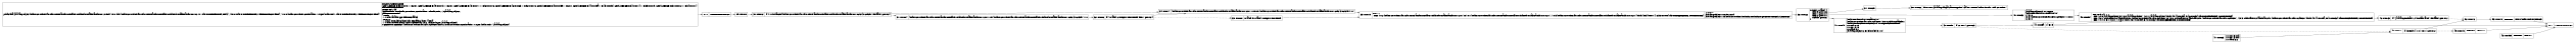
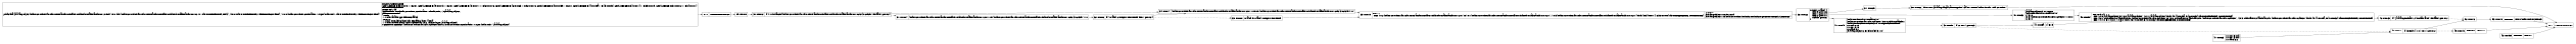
  digraph {
    rankdir=LR
    node [shape=record]
    n1 [label="{27\:\ ?|MTH_ENTER_BLOCK\l}"]
    n2 [label="{29\:\ 0x0000}"]
    n3 [label="{30\:\ 0x0002|if ((r10 instanceof kotlinx.coroutines.flow.FlowKt__TransformKt$filter$$inlined$unsafeTransform$1.C09242.C09251) == false) goto L24\l}"]
    n4 [label="{31\:\ 0x0004|kotlinx.coroutines.flow.FlowKt__TransformKt$filter$$inlined$unsafeTransform$1$2$1 r0 = (kotlinx.coroutines.flow.FlowKt__TransformKt$filter$$inlined$unsafeTransform$1.C09242.C09251) r10\l}"]
    n5 [label="{34\:\ 0x0014|kotlinx.coroutines.flow.FlowKt__TransformKt$filter$$inlined$unsafeTransform$1$2$1 r0 = new kotlinx.coroutines.flow.FlowKt__TransformKt$filter$$inlined$unsafeTransform$1.C09242.C09251(r10)\l}"]
    n6 [label="{32\:\ 0x000c|if ((r0.label & Integer.MIN_VALUE) == 0) goto L24\l}"]
    n7 [label="{35\:\ 0x0019|PHI: r0 \l  PHI: (r0v2 kotlinx.coroutines.flow.FlowKt__TransformKt$filter$$inlined$unsafeTransform$1$2$1) = (r0v1 kotlinx.coroutines.flow.FlowKt__TransformKt$filter$$inlined$unsafeTransform$1$2$1), (r0v5 kotlinx.coroutines.flow.FlowKt__TransformKt$filter$$inlined$unsafeTransform$1$2$1) binds: [B:34:0x0014, B:33:0x000e] A[DONT_GENERATE, DONT_INLINE]\l|r10 = r0\ljava.lang.Object r0 = r90.result\ljava.lang.Object r1 = kotlin.coroutines.intrinsics.IntrinsicsKt.getCOROUTINE_SUSPENDED()\l}"]
    n8 [label="{33\:\ 0x000e|r0.label = r0.label \- Integer.MIN_VALUE\l}"]
    n9 [label="{36\:\ 0x0022|switch(r10.label) \{\l    case 9: goto L20;\l    case 1: goto L14;\l    case 2: goto L11;\l    default: goto L8;\l\}\l}"]
    n10 [label="{37\:\ 0x0025}"]
    n11 [label="{40\:\ 0x0032|java.lang.Object r3 = r10.L$0\lkotlin.ResultKt.throwOnFailure(r0)\lr4 = r8\lr3 = (kotlinx.coroutines.flow.FlowCollector) r10.L$1\lr2 = r0\l}"]
    n12 [label="{41\:\ 0x0040|kotlin.ResultKt.throwOnFailure(r0)\lkotlinx.coroutines.flow.FlowCollector r3 = r8.$this_unsafeFlow\lkotlin.jvm.functions.Function2 r5 = r8.$predicate$inlined\lr10.L$0 = r9\lr10.L$1 = r3\lr10.label = 1\ljava.lang.Object r2 = r5.invoke(r5, r10)\l}"]
    n13 [label="{38\:\ 0x002c|throw new java.lang.IllegalStateException(\"call to 'resume' before 'invoke' with coroutine\")\l}"]
    n14 [label="{45\:\ 0x005d|PHI: r2 r3 r4 \l  PHI: (r2v3 java.lang.Object) = (r2v2 java.lang.Object), (r2v11 java.lang.Object) binds: [B:44:0x005a, B:40:0x0032] A[DONT_GENERATE, DONT_INLINE]\l  PHI: (r3v1 '$this$filter_u24lambda_u2d0' kotlinx.coroutines.flow.FlowCollector) = (r3v0 '$this$filter_u24lambda_u2d0' kotlinx.coroutines.flow.FlowCollector), (r3v3 '$this$filter_u24lambda_u2d0' kotlinx.coroutines.flow.FlowCollector) binds: [B:44:0x005a, B:40:0x0032] A[DONT_GENERATE, DONT_INLINE]\l  PHI: (r4v4 T) = (r4v3 T), (r4v5 T) binds: [B:44:0x005a, B:40:0x0032] A[DONT_GENERATE, DONT_INLINE]\l}"]
    n15 [label="{42\:\ 0x0057|if (r2 != r1) goto L23\l}"]
    n16 [label="{28\:\ ?|MTH_EXIT_BLOCK\l}"]
    n17 [label="{52\:\ 0x0076}"]
    n18 [label="{53\:\ 0x0078|RETURN\l|return kotlin.Unit.INSTANCE\l}"]
    n19 [label="{46\:\ 0x0063|if (((java.lang.Boolean) r2).booleanValue() == false) goto L12\l}"]
    n20 [label="{47\:\ 0x0065|r10.L$0 = null\lr10.L$1 = null\lr10.label = 2\l}"]
    n21 [label="{48\:\ 0x0071|if (r3.emit(r4, r10) != r1) goto L12\l}"]
    n22 [label="{49\:\ 0x0073|RETURN\l|return r1\l}"]
    n23 [label="{44\:\ 0x005a|r4 = r9\l}"]
    n24 [label="{43\:\ 0x0059|RETURN\l|return r1\l}"]
    n25 [label="{public final java.lang.Object kotlinx.coroutines.flow.FlowKt__TransformKt$filter$$inlined$unsafeTransform$1.2.emit((r8v0 'this' kotlinx.coroutines.flow.FlowKt__TransformKt$filter$$inlined$unsafeTransform$1$2\<T\> A[IMMUTABLE_TYPE, THIS]), (r9v0 T A[IMMUTABLE_TYPE, METHOD_ARGUMENT]), (r10v0 kotlin.coroutines.Continuation\<? super kotlin.Unit\> A[IMMUTABLE_TYPE, METHOD_ARGUMENT]))  | INCONSISTENT_CODE\lCROSS_EDGE: B:53:0x0078 \-\> B:28:?, CROSS_EDGE: B:49:0x0073 \-\> B:28:?, CROSS_EDGE: B:48:0x0071 \-\> B:52:0x0076, CROSS_EDGE: B:46:0x0063 \-\> B:52:0x0076, CROSS_EDGE: B:43:0x0059 \-\> B:28:?, CROSS_EDGE: B:44:0x005a \-\> B:45:0x005d, CROSS_EDGE: B:34:0x0014 \-\> B:35:0x0019, CROSS_EDGE: B:30:0x0002 \-\> B:34:0x0014\lINLINE_NOT_NEEDED\lTYPE_VARS: [T]\lSIGNATURE: (TT;Lkotlin\/coroutines\/Continuation\<\-Lkotlin\/Unit;\>;)Ljava\/lang\/Object;\lJadxCommentsAttr\{\l WARN: \l \-\> Multi\-variable type inference failed\l DEBUG: \l \-\> Don't trust debug lines info. Repeating lines: [48=4]\l \-\> Multi\-variable search result rejected for r3v2, resolved type: java.lang.Object\}\lMETHOD_OVERRIDE: [kotlinx.coroutines.flow.FlowCollector.emit(T, kotlin.coroutines.Continuation\<? super kotlin.Unit\>):java.lang.Object]\l}"]
    n1 -> n2
    n2 -> n3
    n3 -> n4 [style=dashed]
    n3 -> n5
    n4 -> n6
    n5 -> n7
    n6 -> n5
    n6 -> n8 [style=dashed]
    n7 -> n9
    n8 -> n7
    n9 -> n10
    n9 -> n11
    n9 -> n12
    n10 -> n13
    n11 -> n14
    n12 -> n15
-   n23 -> n16
+   n13 -> n16
    n14 -> n19
    n15 -> n21 [style=dashed]
    n15 -> n23
    n17 -> n18
    n18 -> n16
    n19 -> n17 [style=dashed]
    n20 -> n21
    n21 -> n17
    n21 -> n22 [style=dashed]
    n22 -> n16
    n23 -> n14
    n24 -> n16
    n25 -> n1
  }
